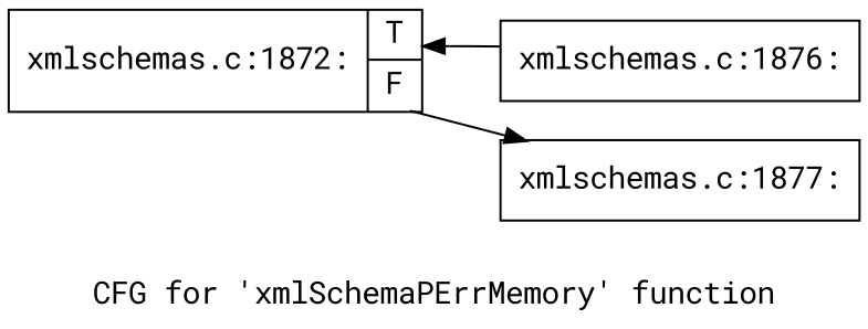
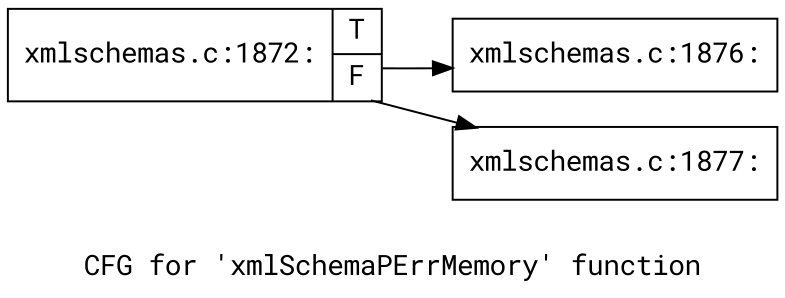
  digraph {
    fontname="Roboto Mono"
    label="CFG for 'xmlSchemaPErrMemory' function"
    rankdir=LR
    node [fontname="Roboto Mono" shape=record]
    edge [fontname="Roboto Mono"]
    n1 [label="{xmlschemas.c:1872:|{<s0>T|<s1>F}}"]
    n2 [label="{xmlschemas.c:1876:}"]
    n3 [label="{xmlschemas.c:1877:}"]
-   n2 -> n1
+   n1 -> n2
    n1 -> n3
  }
